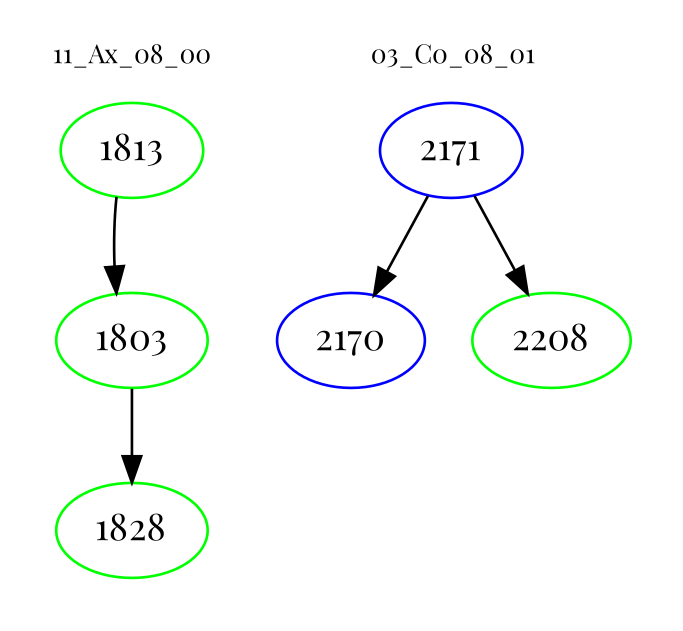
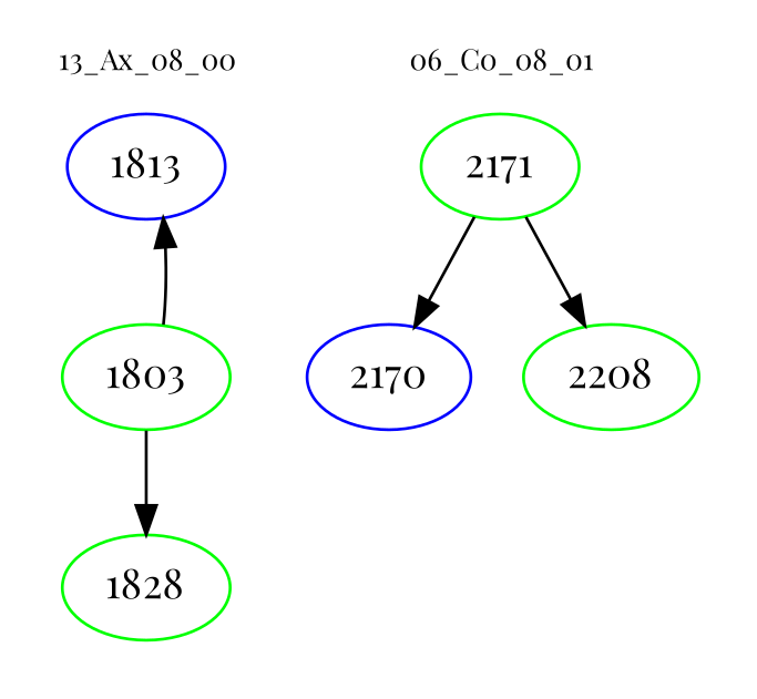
  digraph {
    fontname="Playfair Display"
    node [color=blue fontname="Playfair Display"]
    edge [color=black fontname="Playfair Display"]
-   n1 [color=green label=1813]
+   n1 [label=1813]
    n2 [color=green label=1803]
    n3 [color=green label=1828]
-   n4 [label=2171]
+   n4 [color=green label=2171]
    n5 [label=2170]
    n6 [color=green label=2208]
    subgraph cluster_1 {
      color=white
      fontsize=10
-     label="11_Ax_08_00"
+     label="13_Ax_08_00"
      n1
      n2
      n3
    }
    subgraph cluster_2 {
      color=white
      fontsize=10
-     label="03_C0_08_01"
+     label="06_C0_08_01"
      n4
      n5
      n6
    }
-   n1 -> n2
+   n2 -> n1
    n2 -> n3
    n4 -> n5
    n4 -> n6
  }
